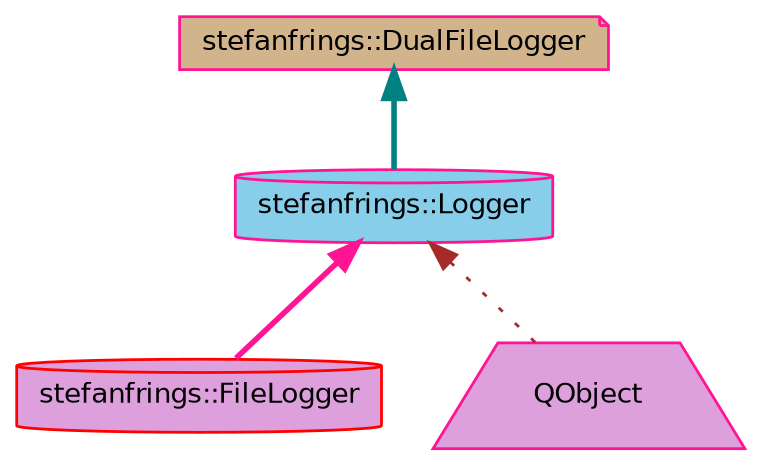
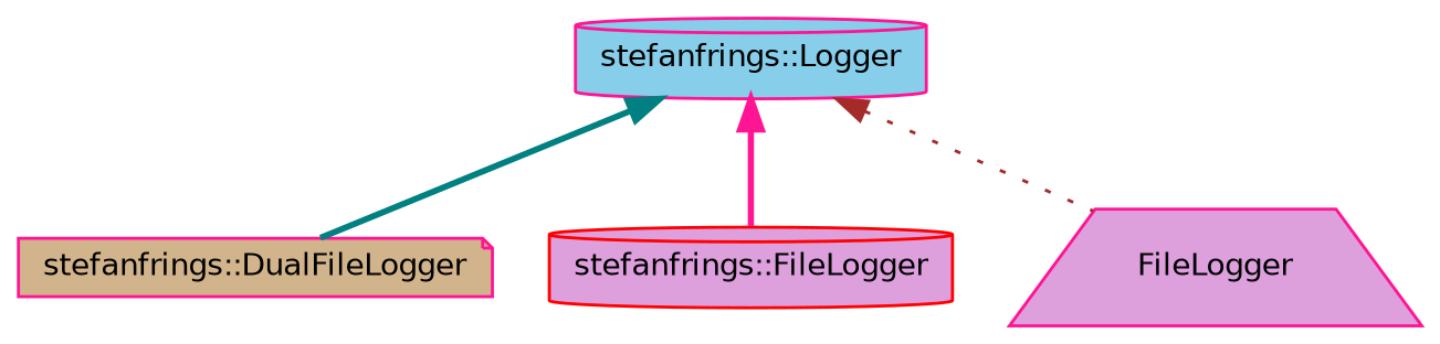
  digraph {
    node [color=deeppink fillcolor=plum fontname=Helvetica fontsize=10 shape=cylinder style=filled]
    edge [dir=back fontname=Helvetica fontsize=10 labelfontname=Helvetica labelfontsize=10 style=bold]
    n1 [fillcolor=skyblue fontcolor=black height=0.2 label="stefanfrings::Logger" width=0.4]
    n2 [fillcolor=tan height=0.2 label="stefanfrings::DualFileLogger" shape=note width=0.4]
    n3 [color=red height=0.2 label="stefanfrings::FileLogger" width=0.4]
-   n4 [height=0.2 label=QObject shape=trapezium width=0.4]
-   n2 -> n1 [color=teal]
+   n4 [height=0.2 label=FileLogger shape=trapezium width=0.4]
+   n1 -> n2 [color=teal]
    n1 -> n3 [color=deeppink]
    n1 -> n4 [color=brown style=dotted]
  }
